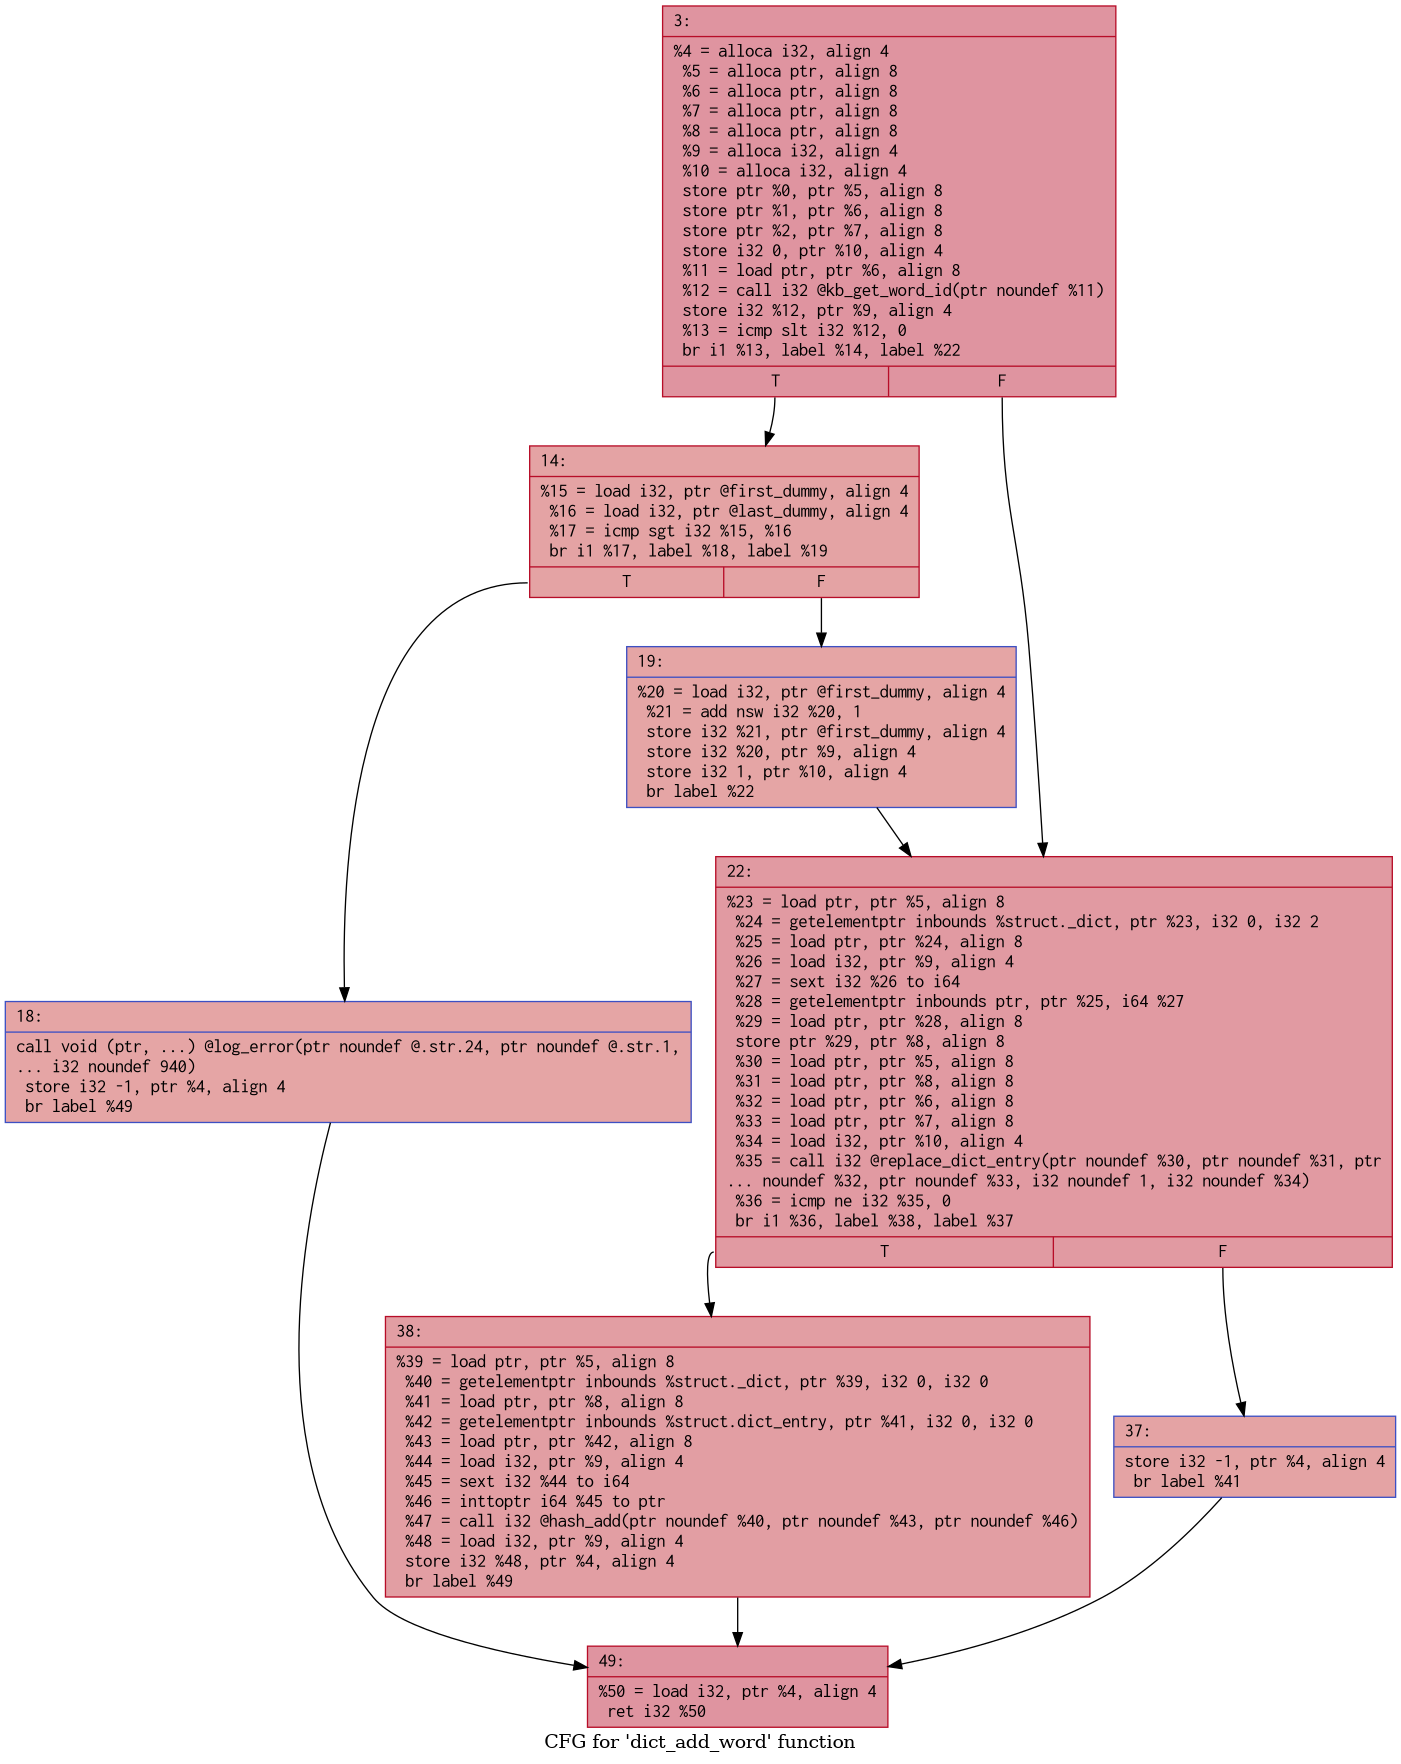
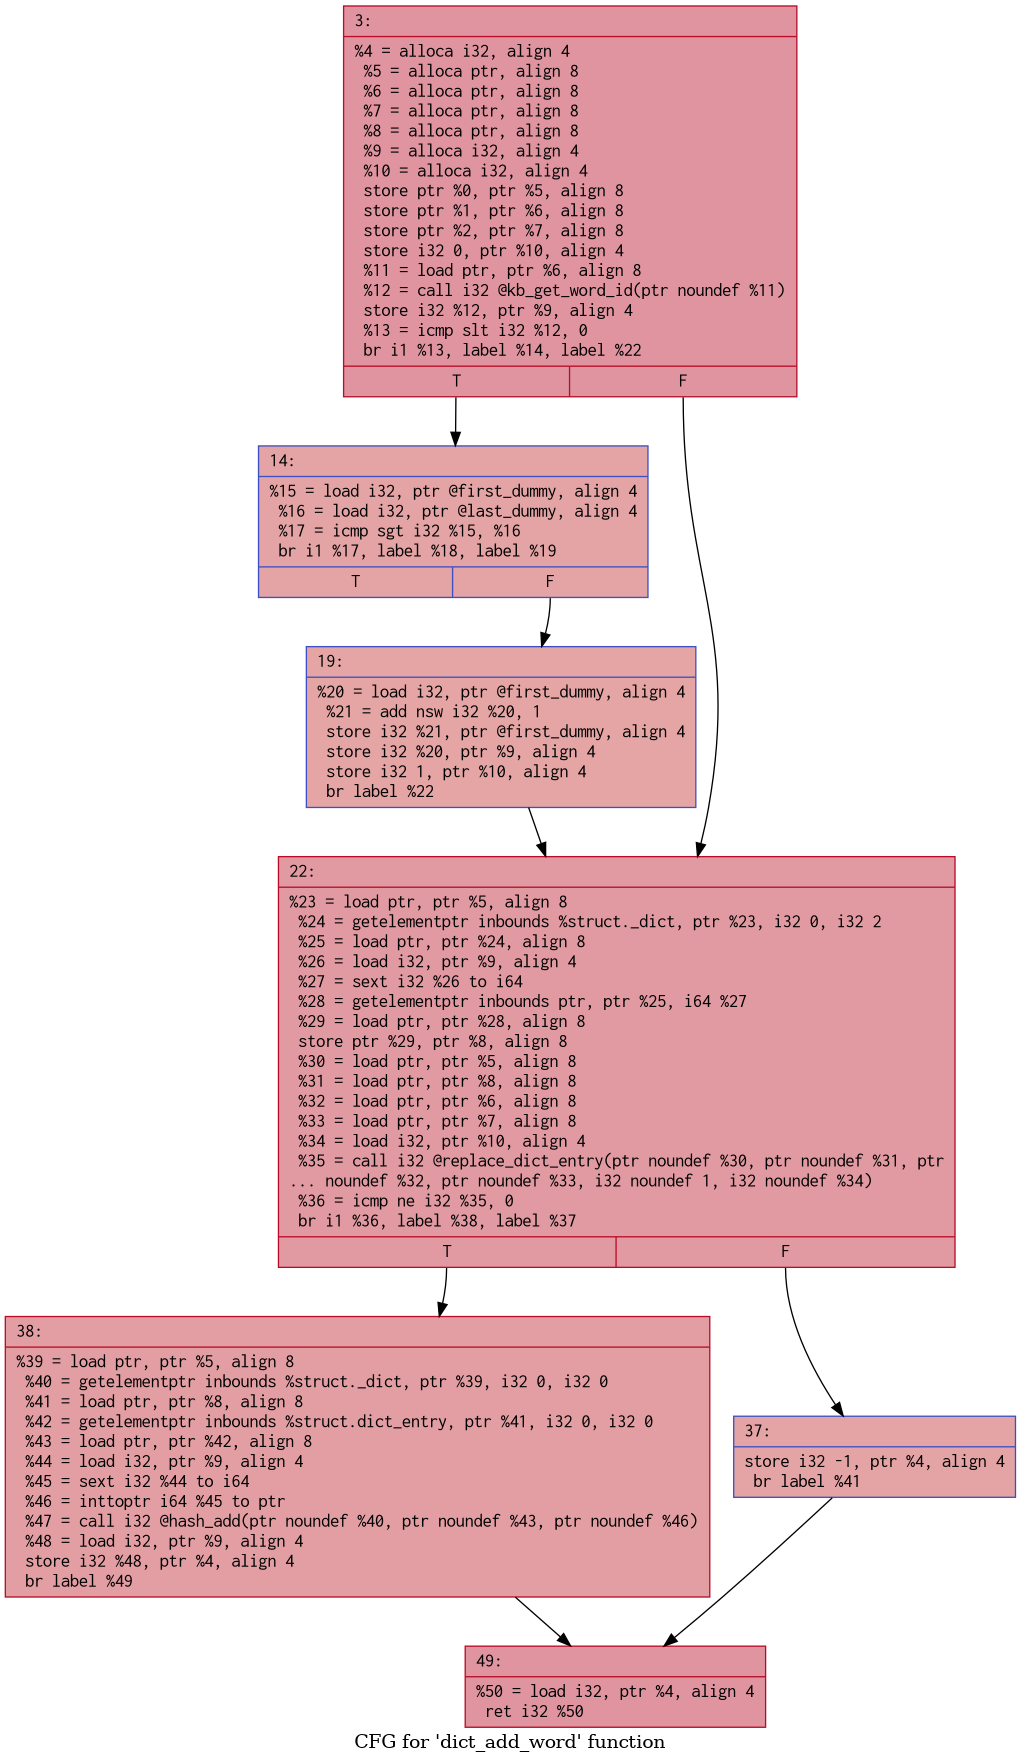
  digraph {
    label="CFG for 'dict_add_word' function"
    node [color="#b70d28ff" fillcolor="#b70d2870" fontname=Courier shape=record style=filled]
    n1 [label="{3:\l|  %4 = alloca i32, align 4\l  %5 = alloca ptr, align 8\l  %6 = alloca ptr, align 8\l  %7 = alloca ptr, align 8\l  %8 = alloca ptr, align 8\l  %9 = alloca i32, align 4\l  %10 = alloca i32, align 4\l  store ptr %0, ptr %5, align 8\l  store ptr %1, ptr %6, align 8\l  store ptr %2, ptr %7, align 8\l  store i32 0, ptr %10, align 4\l  %11 = load ptr, ptr %6, align 8\l  %12 = call i32 @kb_get_word_id(ptr noundef %11)\l  store i32 %12, ptr %9, align 4\l  %13 = icmp slt i32 %12, 0\l  br i1 %13, label %14, label %22\l|{<s0>T|<s1>F}}"]
-   n2 [fillcolor="#c32e3170" label="{14:\l|  %15 = load i32, ptr @first_dummy, align 4\l  %16 = load i32, ptr @last_dummy, align 4\l  %17 = icmp sgt i32 %15, %16\l  br i1 %17, label %18, label %19\l|{<s0>T|<s1>F}}"]
+   n2 [color="#3d50c3ff" fillcolor="#c32e3170" label="{14:\l|  %15 = load i32, ptr @first_dummy, align 4\l  %16 = load i32, ptr @last_dummy, align 4\l  %17 = icmp sgt i32 %15, %16\l  br i1 %17, label %18, label %19\l|{<s0>T|<s1>F}}"]
    n3 [fillcolor="#bb1b2c70" label="{22:\l|  %23 = load ptr, ptr %5, align 8\l  %24 = getelementptr inbounds %struct._dict, ptr %23, i32 0, i32 2\l  %25 = load ptr, ptr %24, align 8\l  %26 = load i32, ptr %9, align 4\l  %27 = sext i32 %26 to i64\l  %28 = getelementptr inbounds ptr, ptr %25, i64 %27\l  %29 = load ptr, ptr %28, align 8\l  store ptr %29, ptr %8, align 8\l  %30 = load ptr, ptr %5, align 8\l  %31 = load ptr, ptr %8, align 8\l  %32 = load ptr, ptr %6, align 8\l  %33 = load ptr, ptr %7, align 8\l  %34 = load i32, ptr %10, align 4\l  %35 = call i32 @replace_dict_entry(ptr noundef %30, ptr noundef %31, ptr\l... noundef %32, ptr noundef %33, i32 noundef 1, i32 noundef %34)\l  %36 = icmp ne i32 %35, 0\l  br i1 %36, label %38, label %37\l|{<s0>T|<s1>F}}"]
-   n4 [color="#3d50c3ff" fillcolor="#c5333470" label="{18:\l|  call void (ptr, ...) @log_error(ptr noundef @.str.24, ptr noundef @.str.1,\l... i32 noundef 940)\l  store i32 -1, ptr %4, align 4\l  br label %49\l}"]
    n5 [color="#3d50c3ff" fillcolor="#c5333470" label="{19:\l|  %20 = load i32, ptr @first_dummy, align 4\l  %21 = add nsw i32 %20, 1\l  store i32 %21, ptr @first_dummy, align 4\l  store i32 %20, ptr %9, align 4\l  store i32 1, ptr %10, align 4\l  br label %22\l}"]
    n6 [fillcolor="#be242e70" label="{38:\l|  %39 = load ptr, ptr %5, align 8\l  %40 = getelementptr inbounds %struct._dict, ptr %39, i32 0, i32 0\l  %41 = load ptr, ptr %8, align 8\l  %42 = getelementptr inbounds %struct.dict_entry, ptr %41, i32 0, i32 0\l  %43 = load ptr, ptr %42, align 8\l  %44 = load i32, ptr %9, align 4\l  %45 = sext i32 %44 to i64\l  %46 = inttoptr i64 %45 to ptr\l  %47 = call i32 @hash_add(ptr noundef %40, ptr noundef %43, ptr noundef %46)\l  %48 = load i32, ptr %9, align 4\l  store i32 %48, ptr %4, align 4\l  br label %49\l}"]
    n7 [color="#3d50c3ff" fillcolor="#c32e3170" label="{37:\l|  store i32 -1, ptr %4, align 4\l  br label %41\l}"]
    n8 [label="{49:\l|  %50 = load i32, ptr %4, align 4\l  ret i32 %50\l}"]
    n1 -> n2 [tailport=s0]
    n1 -> n3 [tailport=s1]
-   n2 -> n4 [tailport=s0]
    n2 -> n5 [tailport=s1]
    n3 -> n6 [tailport=s0]
    n3 -> n7 [tailport=s1]
-   n4 -> n8
    n5 -> n3
    n6 -> n8
    n7 -> n8
  }
